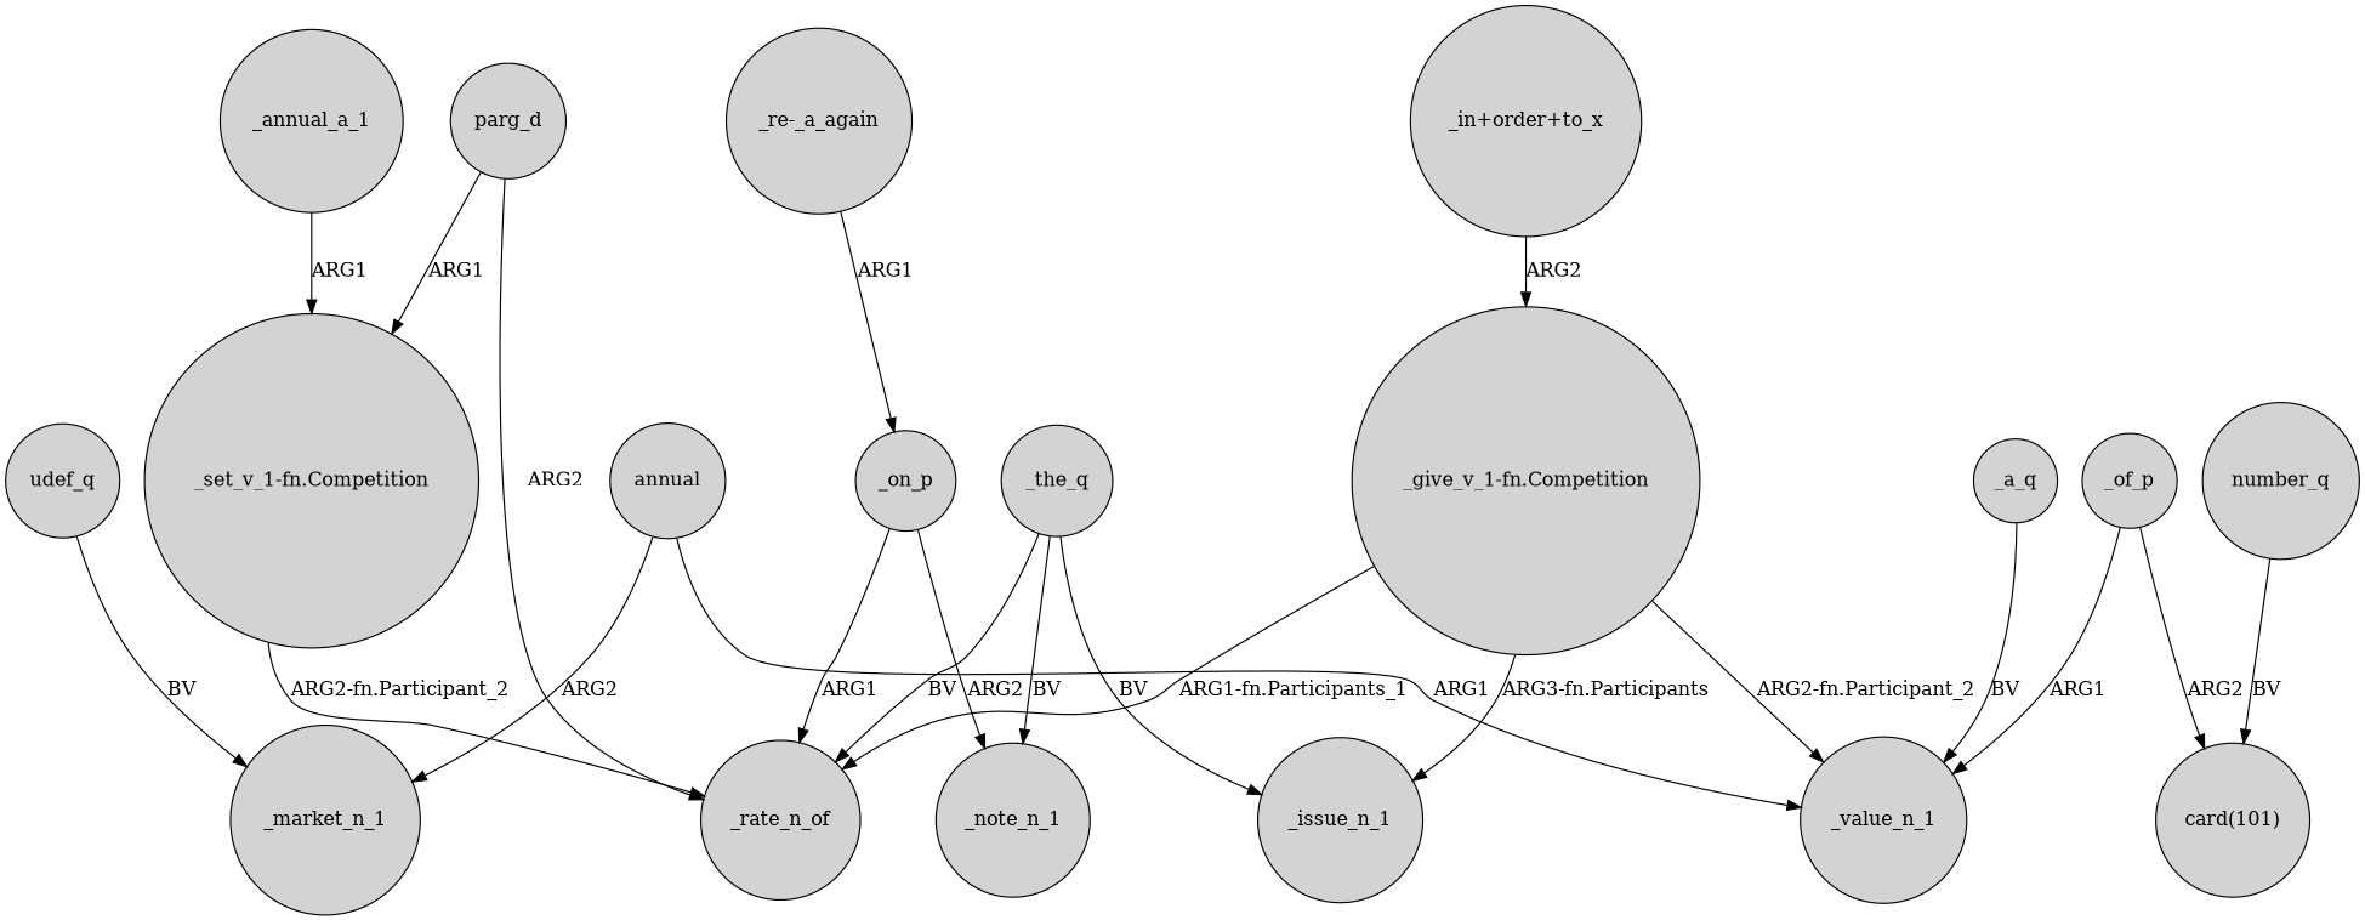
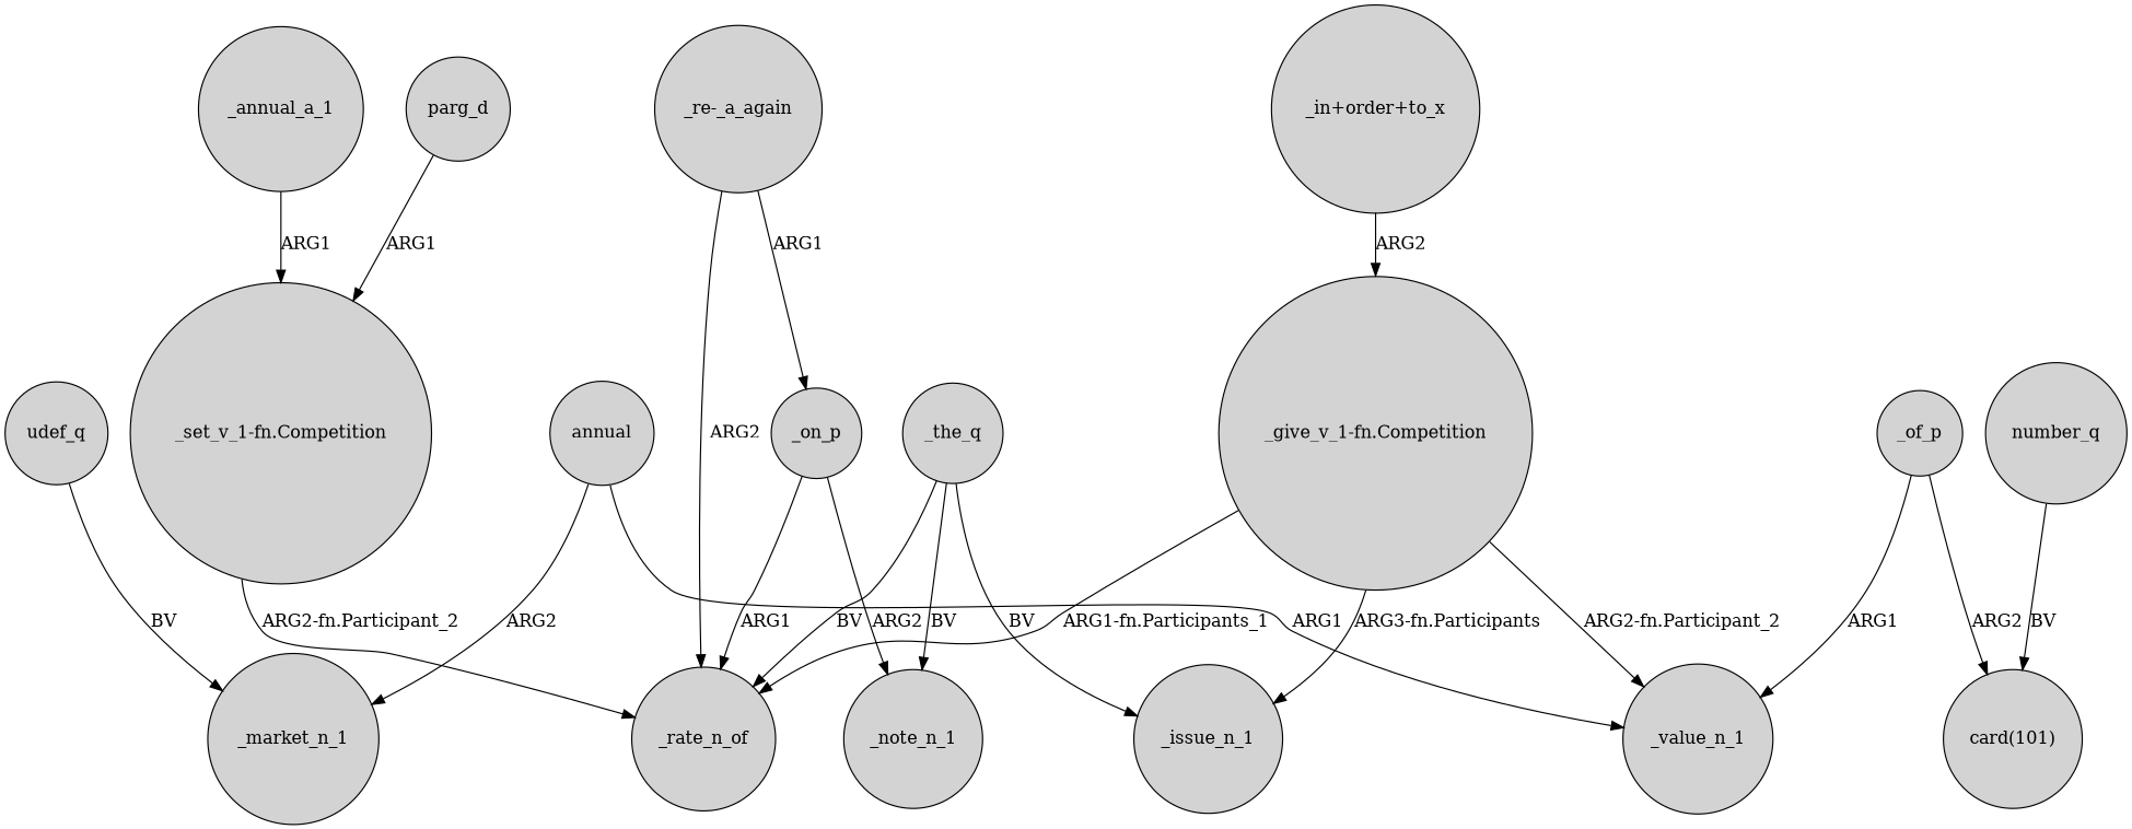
  digraph {
    node [shape=circle style=filled]
    udef_q
    _market_n_1
    "_give_v_1-fn.Competition"
    _rate_n_of
    _value_n_1
    _issue_n_1
    n7 [label=annual]
    "_in+order+to_x"
    "_set_v_1-fn.Competition"
    "_re-_a_again"
    _on_p
    _the_q
    _note_n_1
    _annual_a_1
-   _a_q
    _of_p
    "card(101)"
    parg_d
    number_q
    udef_q -> _market_n_1 [label=BV]
    "_give_v_1-fn.Competition" -> _rate_n_of [label="ARG1-fn.Participants_1"]
    "_give_v_1-fn.Competition" -> _value_n_1 [label="ARG2-fn.Participant_2"]
    "_give_v_1-fn.Competition" -> _issue_n_1 [label="ARG3-fn.Participants"]
    n7 -> _market_n_1 [label=ARG2]
    n7 -> _value_n_1 [label=ARG1]
    "_in+order+to_x" -> "_give_v_1-fn.Competition" [label=ARG2]
    "_set_v_1-fn.Competition" -> _rate_n_of [label="ARG2-fn.Participant_2"]
    "_re-_a_again" -> _on_p [label=ARG1]
    _on_p -> _rate_n_of [label=ARG1]
    _on_p -> _note_n_1 [label=ARG2]
    _the_q -> _rate_n_of [label=BV]
    _the_q -> _issue_n_1 [label=BV]
    _the_q -> _note_n_1 [label=BV]
    _annual_a_1 -> "_set_v_1-fn.Competition" [label=ARG1]
-   _a_q -> _value_n_1 [label=BV]
    _of_p -> _value_n_1 [label=ARG1]
    _of_p -> "card(101)" [label=ARG2]
-   parg_d -> _rate_n_of [label=ARG2]
+   "_re-_a_again" -> _rate_n_of [label=ARG2]
    parg_d -> "_set_v_1-fn.Competition" [label=ARG1]
    number_q -> "card(101)" [label=BV]
  }
